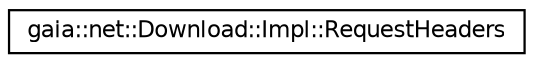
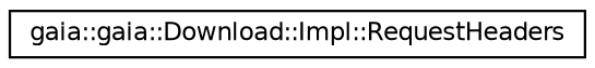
  digraph {
    rankdir=LR
-   n1 [color=black fillcolor=white fontname=Helvetica fontsize=10 height=0.2 label="gaia::net::Download::Impl::RequestHeaders" shape=record style=filled width=0.4]
+   n1 [color=black fillcolor=white fontname=Helvetica fontsize=10 height=0.2 label="gaia::gaia::Download::Impl::RequestHeaders" shape=record style=filled width=0.4]
  }
